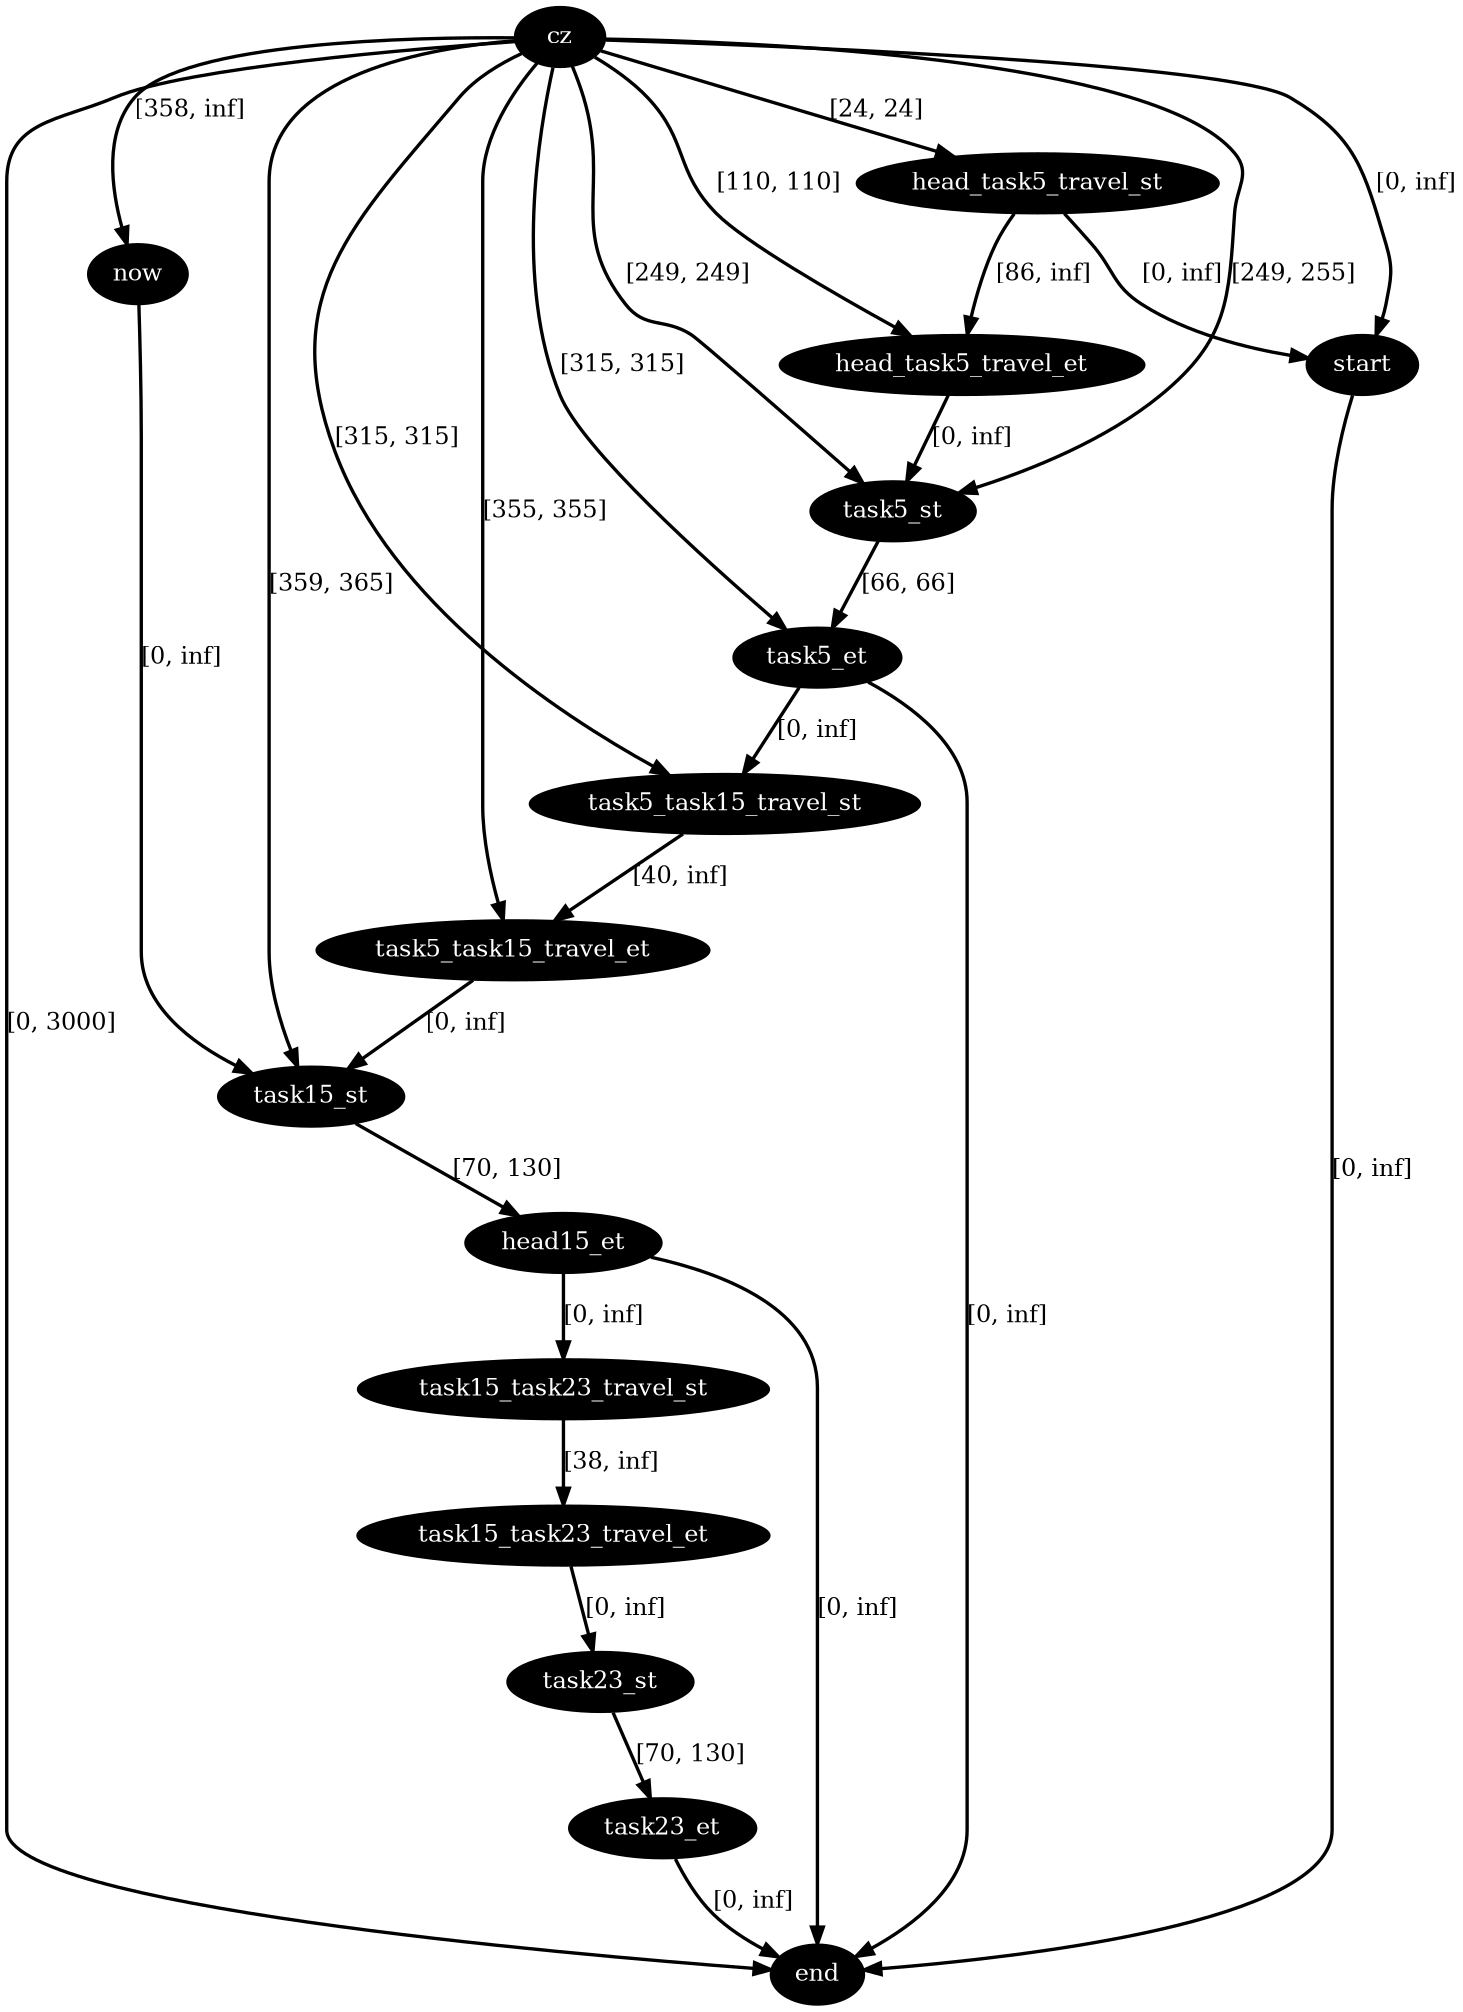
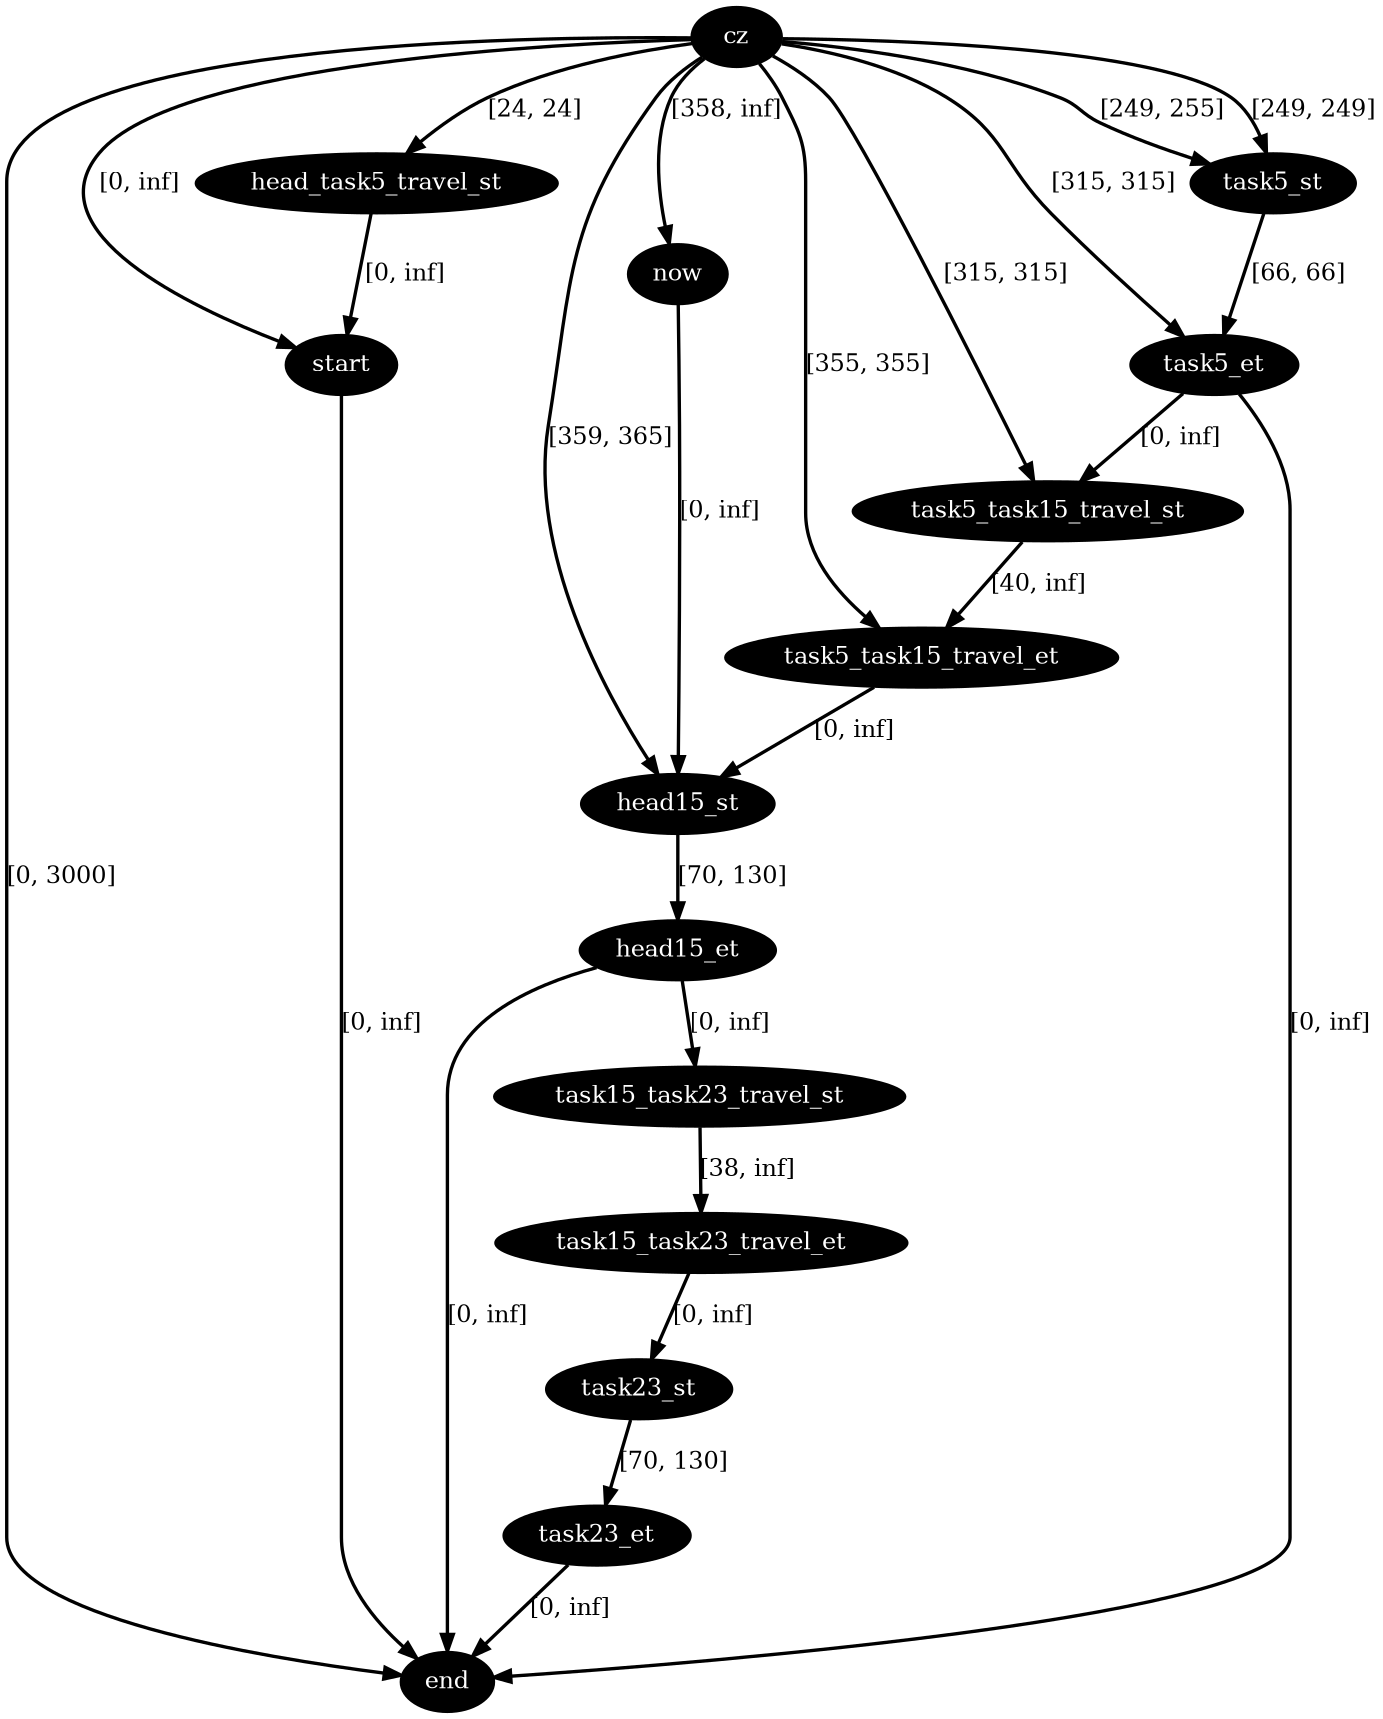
  digraph {
    fontname="DejaVu Serif"
    node [fillcolor=black fontcolor=white fontname="DejaVu Serif" style=filled]
    edge [color=black fontname="DejaVu Serif" penwidth=2]
    n1 [label=cz]
    n2 [label=start]
    n3 [label=now]
    n4 [label=end]
    n5 [label=head_task5_travel_st]
-   n6 [label=head_task5_travel_et]
    n7 [label=task5_st]
    n8 [label=task5_et]
-   n9 [label=task15_st]
+   n9 [label=head15_st]
    n10 [label=task5_task15_travel_st]
    n11 [label=task5_task15_travel_et]
    n12 [label=head15_et]
    n13 [label=task15_task23_travel_st]
    n14 [label=task15_task23_travel_et]
    n15 [label=task23_st]
    n16 [label=task23_et]
    n1 -> n2 [label="[0, inf]"]
    n1 -> n3 [label="[358, inf]"]
    n1 -> n4 [label="[0, 3000]"]
    n1 -> n5 [label="[24, 24]"]
-   n1 -> n6 [label="[110, 110]"]
    n1 -> n7 [label="[249, 249]"]
    n1 -> n7 [label="[249, 255]"]
    n1 -> n8 [label="[315, 315]"]
    n1 -> n9 [label="[359, 365]"]
    n1 -> n10 [label="[315, 315]"]
    n1 -> n11 [label="[355, 355]"]
    n2 -> n4 [label="[0, inf]"]
    n3 -> n9 [label="[0, inf]"]
    n5 -> n2 [label="[0, inf]"]
-   n5 -> n6 [label="[86, inf]"]
-   n6 -> n7 [label="[0, inf]"]
    n7 -> n8 [label="[66, 66]"]
    n8 -> n4 [label="[0, inf]"]
    n8 -> n10 [label="[0, inf]"]
    n9 -> n12 [label="[70, 130]"]
    n10 -> n11 [label="[40, inf]"]
    n11 -> n9 [label="[0, inf]"]
    n12 -> n4 [label="[0, inf]"]
    n12 -> n13 [label="[0, inf]"]
    n13 -> n14 [label="[38, inf]"]
    n14 -> n15 [label="[0, inf]"]
    n15 -> n16 [label="[70, 130]"]
    n16 -> n4 [label="[0, inf]"]
  }
